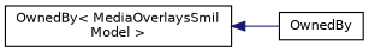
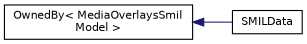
  digraph {
    rankdir=LR
    node [color=black fillcolor=white fontname=Helvetica fontsize=10 shape=record style=filled]
    n1 [height=0.2 label="OwnedBy\< MediaOverlaysSmil\lModel \>" width=0.4]
-   n2 [height=0.2 label=OwnedBy width=0.4]
+   n2 [height=0.2 label=SMILData width=0.4]
    n1 -> n2 [color=midnightblue dir=back fontname=Helvetica fontsize=10 labelfontname=Helvetica labelfontsize=10 style=solid]
  }
